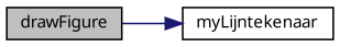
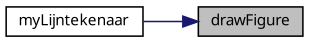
  digraph {
    rankdir=LR
    fontname="Noto Sans"
    node [color=black fontname="Noto Sans" fontsize=10 shape=record style=filled]
    n1 [fillcolor=grey75 fontcolor=black height=0.2 label=drawFigure width=0.4]
    n2 [fillcolor=white height=0.2 label=myLijntekenaar width=0.4]
-   n1 -> n2 [color=midnightblue fontname="Noto Sans" fontsize=10 labelfontname=Helvetica labelfontsize=10 style=solid]
+   n2 -> n1 [color=midnightblue fontname="Noto Sans" fontsize=10 labelfontname=Helvetica labelfontsize=10 style=solid]
  }
